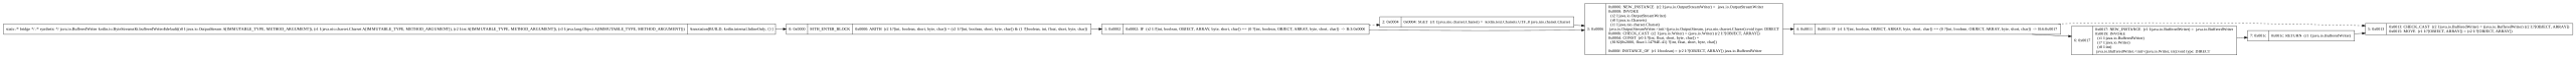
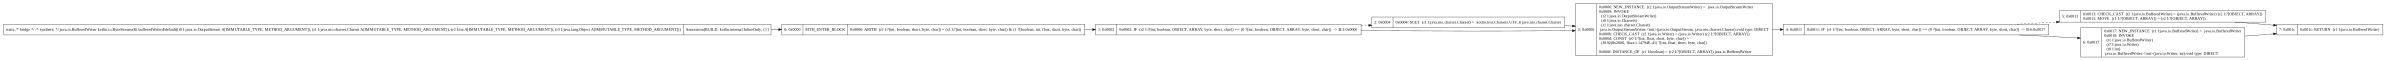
  digraph {
    fontname="Liberation Serif"
    rankdir=LR
    node [fontname="Liberation Serif" shape=record]
    edge [fontname="Liberation Serif"]
    n1 [label="{0\:\ 0x0000|MTH_ENTER_BLOCK\l|0x0000: ARITH  (r2 I:?[int, boolean, short, byte, char]) = (r2 I:?[int, boolean, short, byte, char]) & (1 ?[boolean, int, float, short, byte, char]) \l}"]
    n2 [label="{1\:\ 0x0002|0x0002: IF  (r2 I:?[int, boolean, OBJECT, ARRAY, byte, short, char]) == (0 ?[int, boolean, OBJECT, ARRAY, byte, short, char])  \-\> B:3:0x0006 \l}"]
    n3 [label="{2\:\ 0x0004|0x0004: SGET  (r1 I:java.nio.charset.Charset) =  kotlin.text.Charsets.UTF_8 java.nio.charset.Charset \l}"]
    n4 [label="{3\:\ 0x0006|0x0006: NEW_INSTANCE  (r2 I:java.io.OutputStreamWriter) =  java.io.OutputStreamWriter \l0x0008: INVOKE  \l  (r2 I:java.io.OutputStreamWriter)\l  (r0 I:java.io.Charsets)\l  (r1 I:java.nio.charset.Charset)\l java.io.OutputStreamWriter.\<init\>(java.io.OutputStream, java.nio.charset.Charset):void type: DIRECT \l0x000b: CHECK_CAST  (r2 I:java.io.Writer) = (java.io.Writer) (r2 I:?[OBJECT, ARRAY]) \l0x000d: CONST  (r0 I:?[int, float, short, byte, char]) = \l  (8192(0x2000, float:1.14794E\-41) ?[int, float, short, byte, char])\l \l0x000f: INSTANCE_OF  (r1 I:boolean) = (r2 I:?[OBJECT, ARRAY]) java.io.BufferedWriter \l}"]
    n5 [label="{4\:\ 0x0011|0x0011: IF  (r1 I:?[int, boolean, OBJECT, ARRAY, byte, short, char]) == (0 ?[int, boolean, OBJECT, ARRAY, byte, short, char])  \-\> B:6:0x0017 \l}"]
    n6 [label="{5\:\ 0x0013|0x0013: CHECK_CAST  (r2 I:java.io.BufferedWriter) = (java.io.BufferedWriter) (r2 I:?[OBJECT, ARRAY]) \l0x0015: MOVE  (r1 I:?[OBJECT, ARRAY]) = (r2 I:?[OBJECT, ARRAY]) \l}"]
    n7 [label="{6\:\ 0x0017|0x0017: NEW_INSTANCE  (r1 I:java.io.BufferedWriter) =  java.io.BufferedWriter \l0x0019: INVOKE  \l  (r1 I:java.io.BufferedWriter)\l  (r7 I:java.io.Writer)\l  (r0 I:int)\l java.io.BufferedWriter.\<init\>(java.io.Writer, int):void type: DIRECT \l}"]
    n8 [label="{7\:\ 0x001c|0x001c: RETURN  (r1 I:java.io.BufferedWriter) \l}"]
    n9 [label="{static \/* bridge *\/ \/* synthetic *\/ java.io.BufferedWriter kotlin.io.ByteStreamsKt.bufferedWriter$default((r0 I:java.io.OutputStream A[IMMUTABLE_TYPE, METHOD_ARGUMENT]), (r1 I:java.nio.charset.Charset A[IMMUTABLE_TYPE, METHOD_ARGUMENT]), (r2 I:int A[IMMUTABLE_TYPE, METHOD_ARGUMENT]), (r3 I:java.lang.Object A[IMMUTABLE_TYPE, METHOD_ARGUMENT]))  | Annotation[BUILD, kotlin.internal.InlineOnly, \{\}]\l}"]
    n1 -> n2
    n2 -> n3 [style=dashed]
    n2 -> n4
    n3 -> n4
    n4 -> n5
    n5 -> n6 [style=dashed]
    n5 -> n7
-   n8 -> n6
+   n6 -> n8
    n7 -> n8
    n9 -> n1
  }
